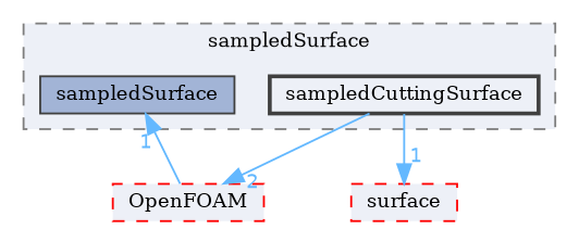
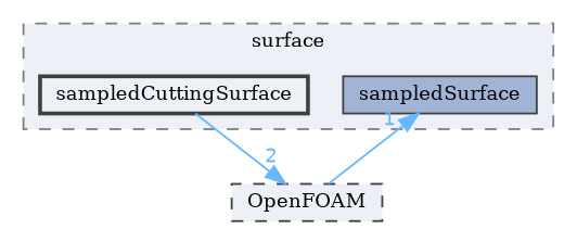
  digraph {
    compound=true
    fontname="DejaVu Serif"
    node [color=grey25 fillcolor="#edf0f7" fontname="DejaVu Serif" fontsize=10 shape=box style="filled,dashed"]
    edge [color=steelblue1 fontcolor=steelblue1 fontname="DejaVu Serif" fontsize=10 headlabel=1 labeldistance=1.5 labelfontname=Helvetica labelfontsize=10]
    n1 [fillcolor="#a2b4d6" height=0.2 label=sampledSurface style=filled width=0.4]
    n2 [height=0.2 label=sampledCuttingSurface style="filled,bold" width=0.4]
-   n3 [color=red height=0.2 label=OpenFOAM width=0.4]
-   n4 [color=red height=0.2 label=surface width=0.4]
+   n3 [height=0.2 label=OpenFOAM width=0.4]
    subgraph cluster_1 {
      bgcolor="#edf0f7"
      fontsize=10
-     label=sampledSurface
+     label=surface
      pencolor=grey50
      style="filled,dashed"
      n1
      n2
    }
    n2 -> n3 [headlabel=2]
-   n2 -> n4
    n3 -> n1
  }
